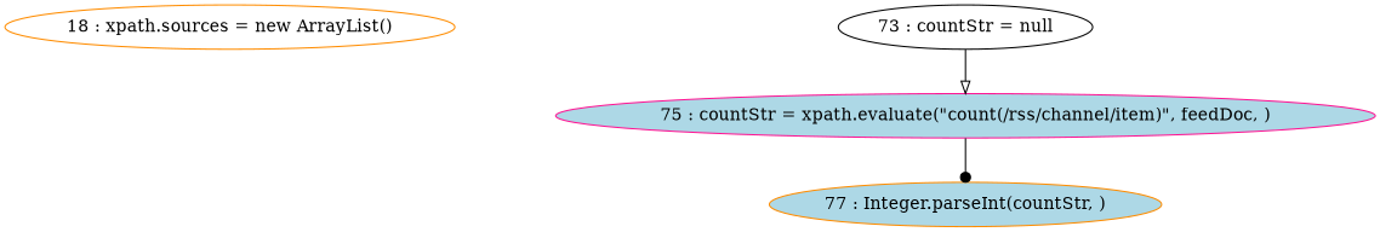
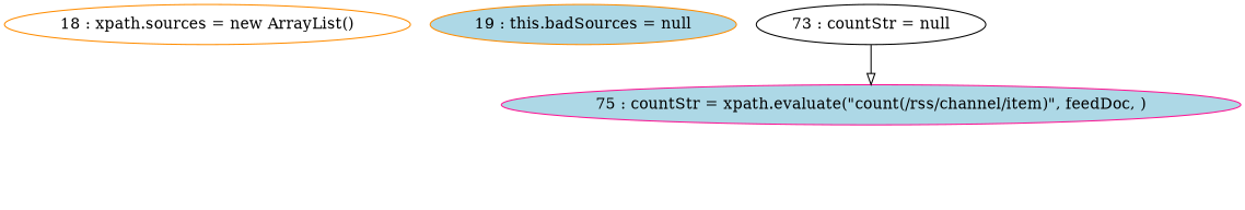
  digraph {
    node [color=darkorange fillcolor=lightblue style=filled]
    edge [style=solid]
    n1 [fillcolor=white label="18 : xpath.sources = new ArrayList()"]
+   "19 : this.badSources = null"
    "73 : countStr = null" [color=black fillcolor=white]
    "75 : countStr = xpath.evaluate(\"count(/rss/channel/item)\", feedDoc, )" [color=deeppink]
-   "77 : Integer.parseInt(countStr, )"
    "73 : countStr = null" -> "75 : countStr = xpath.evaluate(\"count(/rss/channel/item)\", feedDoc, )" [arrowhead=onormal]
-   "75 : countStr = xpath.evaluate(\"count(/rss/channel/item)\", feedDoc, )" -> "77 : Integer.parseInt(countStr, )" [arrowhead=dot]
  }
